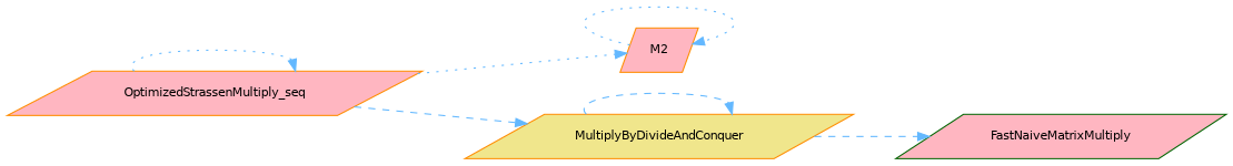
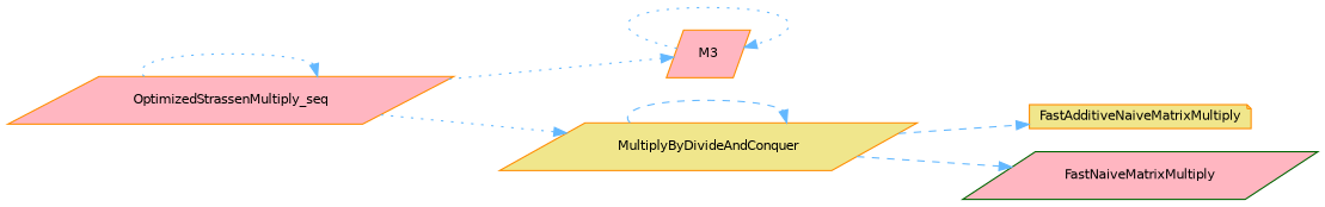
  digraph {
    rankdir=LR
    node [color=darkorange fillcolor=lightpink fontname=Helvetica fontsize=10 shape=parallelogram style=filled]
    edge [color=steelblue1 fontname=Helvetica fontsize=10 labelfontname=Helvetica labelfontsize=10 style=dotted]
    n1 [fontcolor=black height=0.2 label=OptimizedStrassenMultiply_seq width=0.4]
-   n2 [height=0.2 label=M2 width=0.4]
+   n2 [height=0.2 label=M3 width=0.4]
    n3 [fillcolor=khaki height=0.2 label=MultiplyByDivideAndConquer width=0.4]
+   n4 [fillcolor=khaki height=0.2 label=FastAdditiveNaiveMatrixMultiply shape=note width=0.4]
    n5 [color=darkgreen height=0.2 label=FastNaiveMatrixMultiply width=0.4]
    n1 -> n1
    n1 -> n2
-   n1 -> n3 [style=dashed]
+   n1 -> n3
    n2 -> n2
    n3 -> n3 [style=dashed]
+   n3 -> n4 [style=dashed]
    n3 -> n5 [style=dashed]
  }
